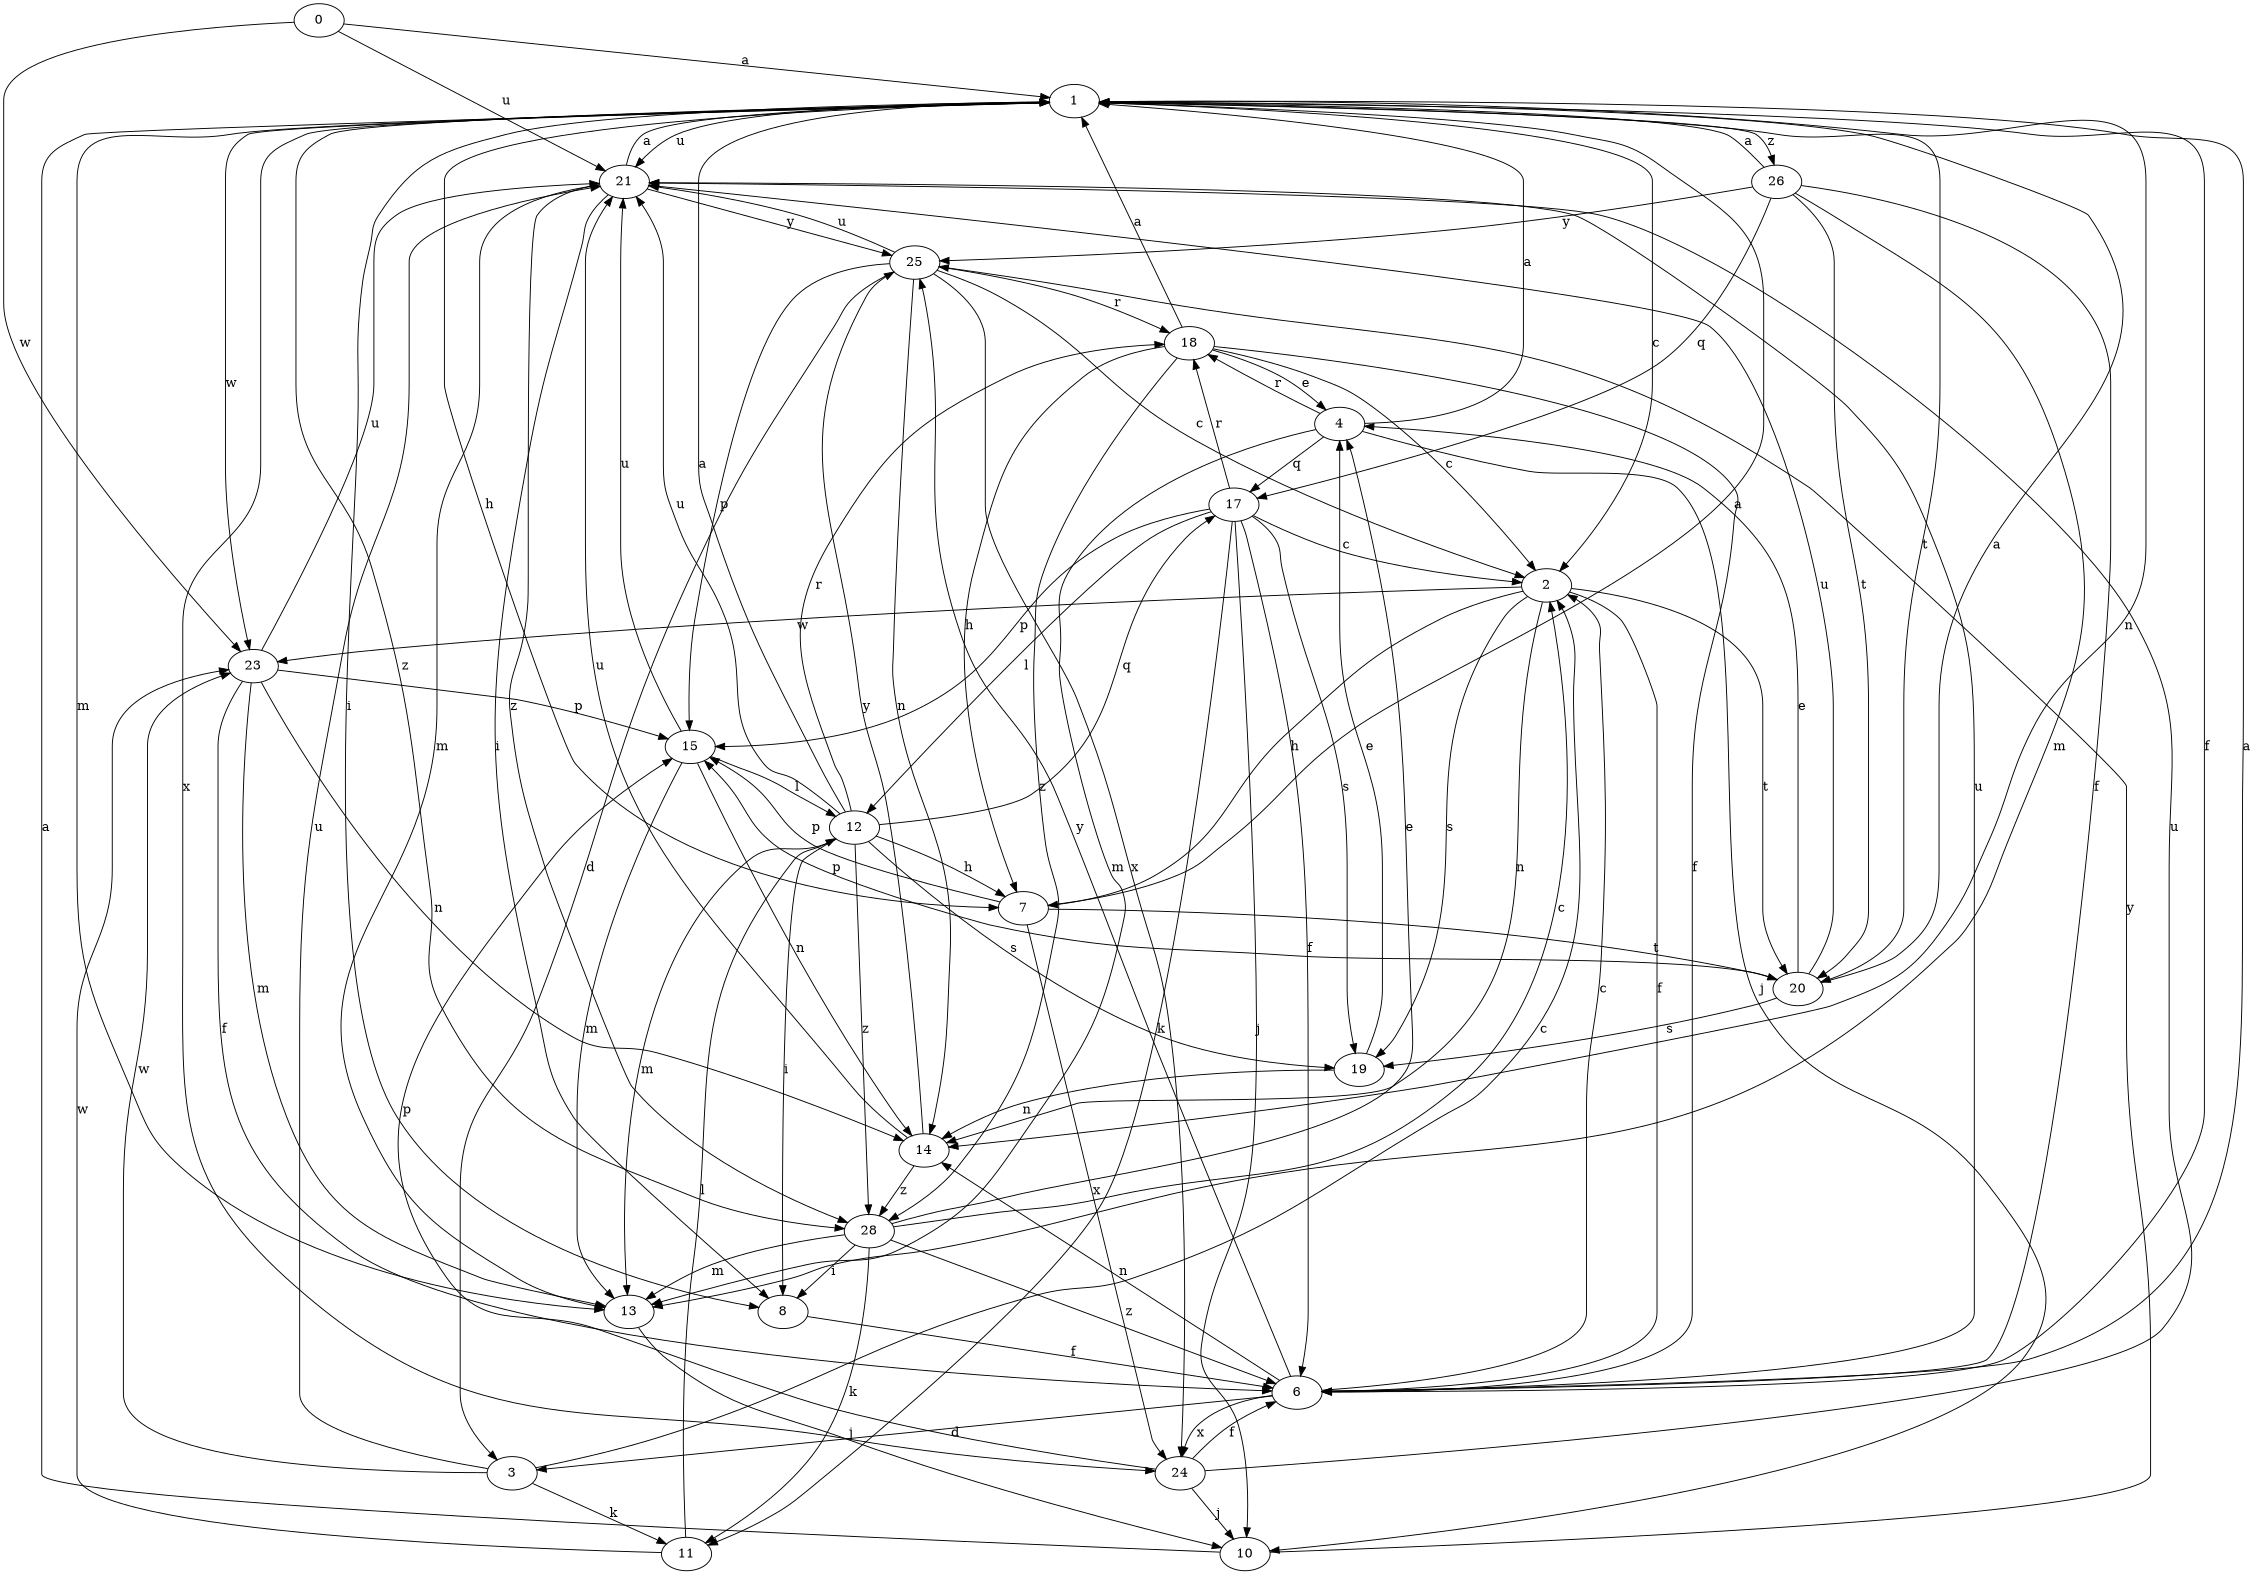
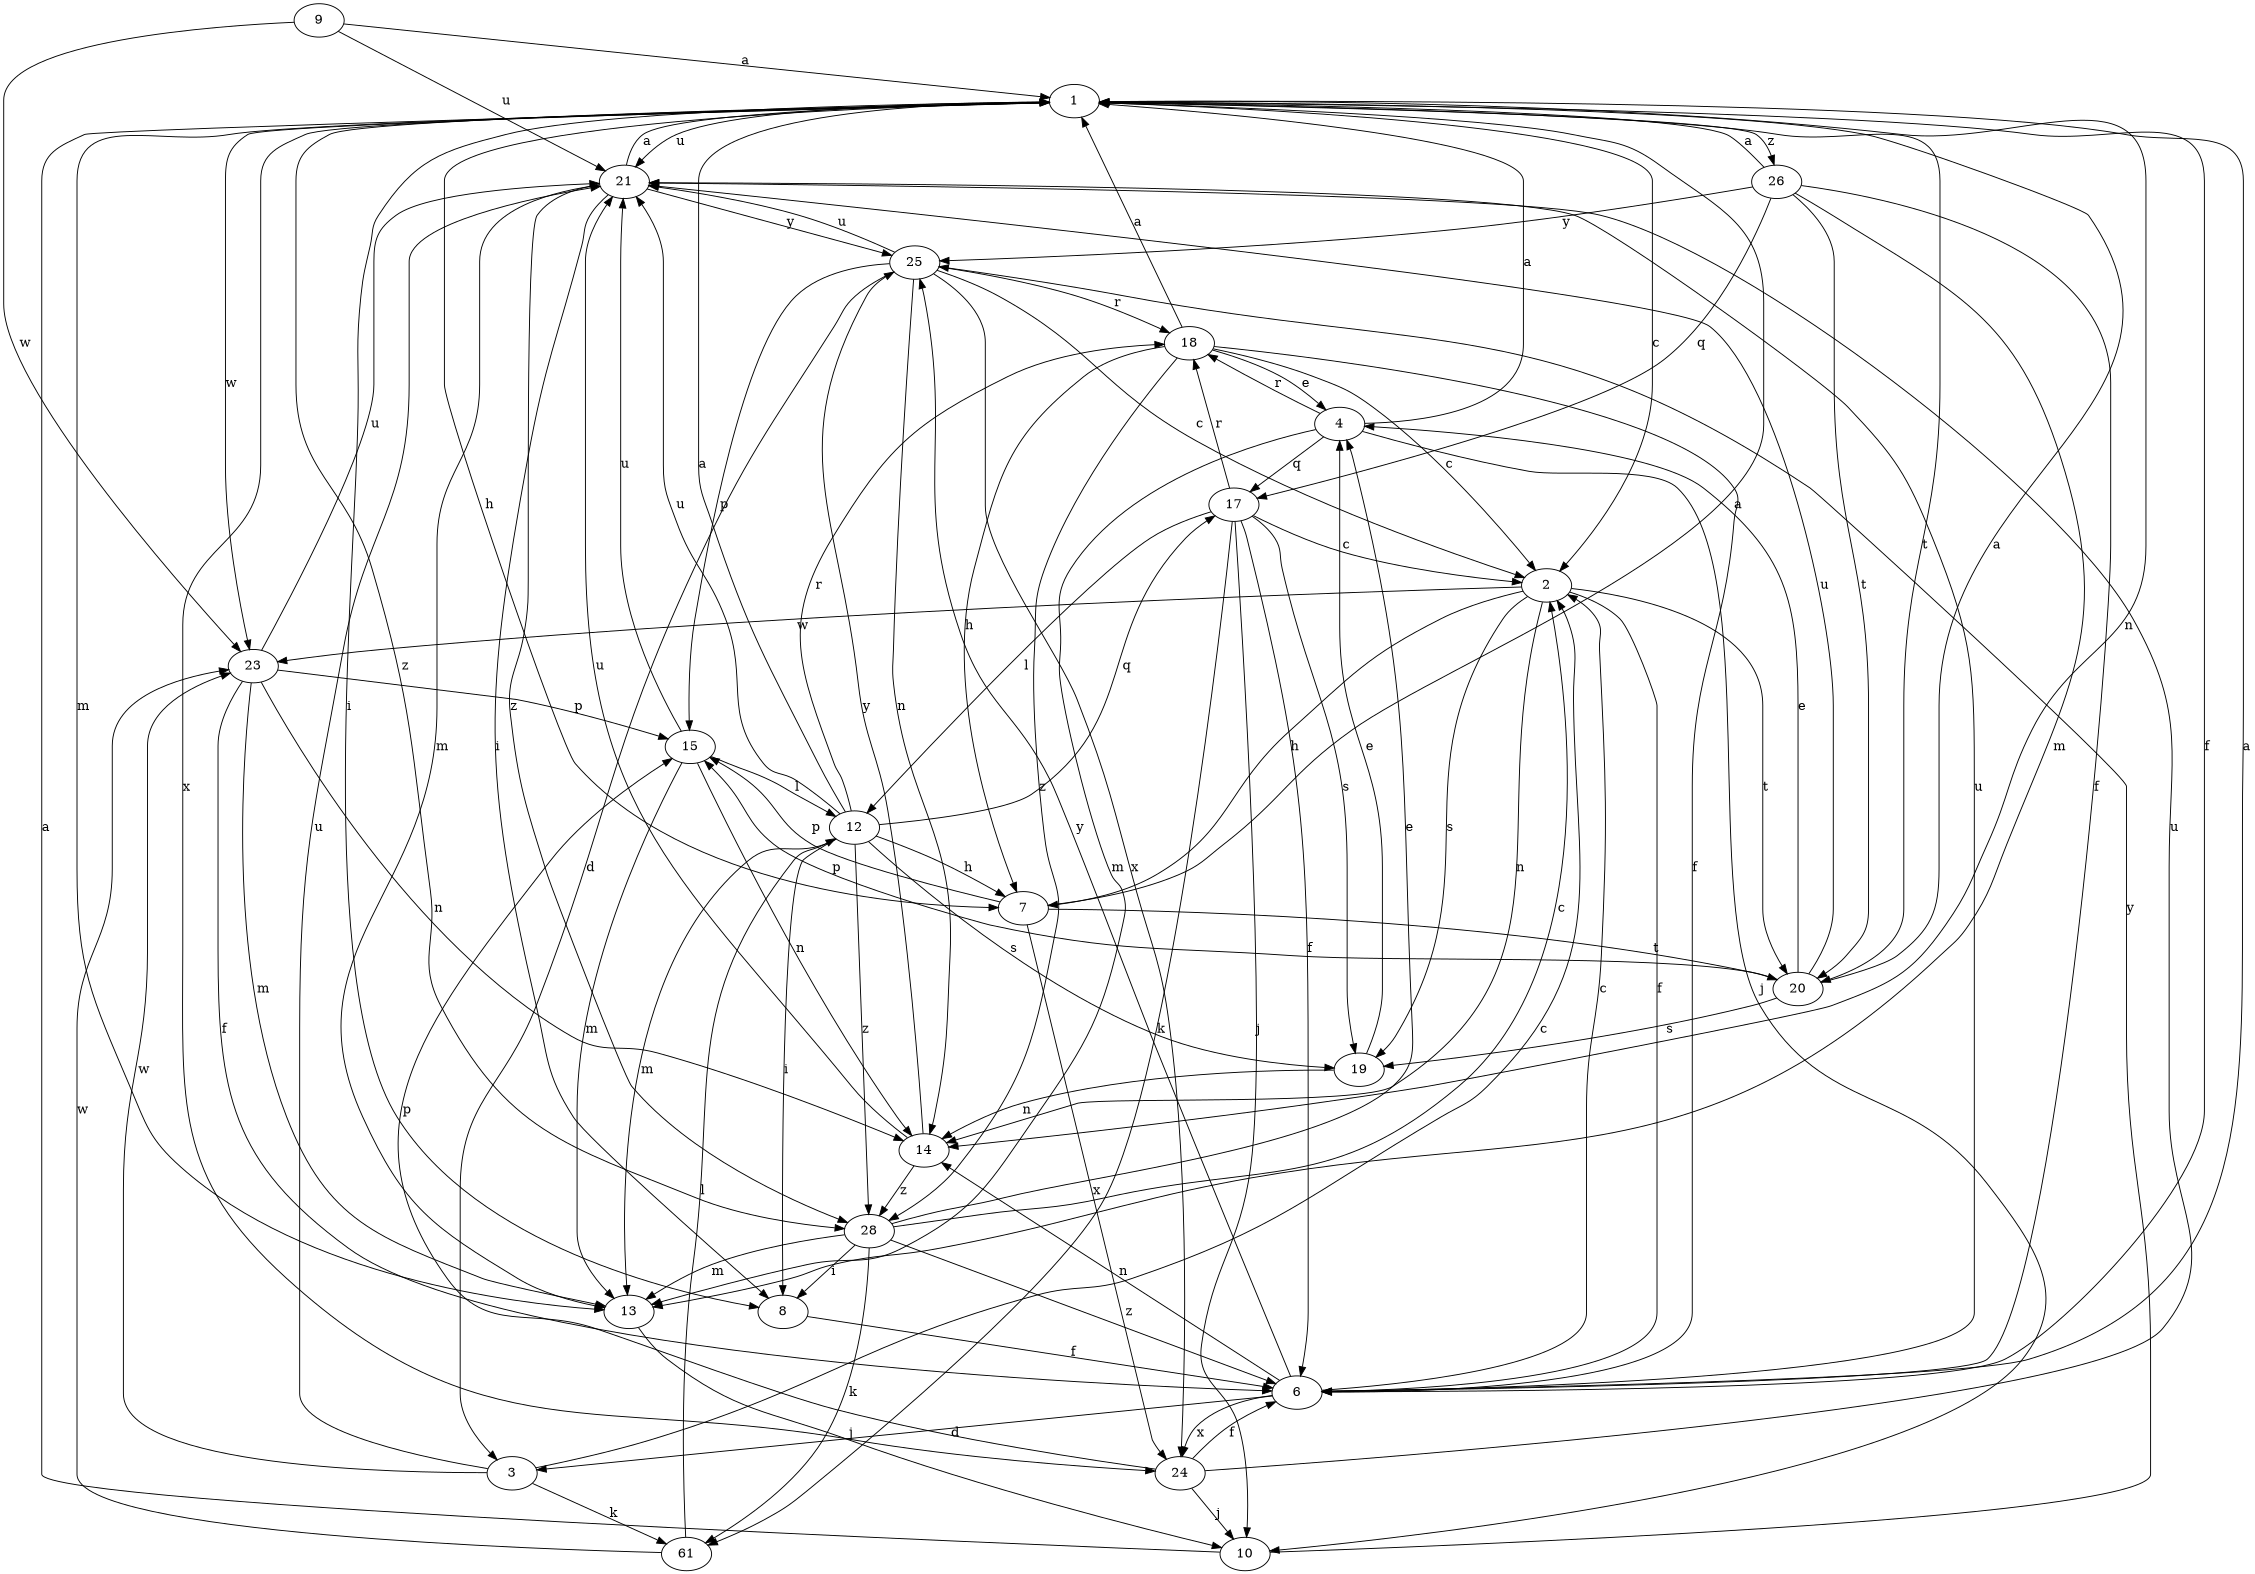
  strict digraph {
    fontname="DejaVu Serif"
    node [fontname="DejaVu Serif"]
    edge [fontname="DejaVu Serif"]
-   0
+   0 [label=9]
    1
    21
    23
    2
    6
    7
    8
    13
    14
    20
    24
    26
    28
    25
    15
    19
    3
    10
    4
    17
-   11
+   11 [label=61]
    12
    18
    0 -> 1 [label=a]
    0 -> 21 [label=u]
    0 -> 23 [label=w]
    1 -> 21 [label=u]
    1 -> 23 [label=w]
    1 -> 2 [label=c]
    1 -> 6 [label=f]
    1 -> 7 [label=h]
    1 -> 8 [label=i]
    1 -> 13 [label=m]
    1 -> 14 [label=n]
    1 -> 20 [label=t]
    1 -> 24 [label=x]
    1 -> 26 [label=z]
    1 -> 28 [label=z]
    21 -> 1 [label=a]
    21 -> 8 [label=i]
    21 -> 13 [label=m]
    21 -> 28 [label=z]
    21 -> 25 [label=y]
    23 -> 21 [label=u]
    23 -> 6 [label=f]
    23 -> 13 [label=m]
    23 -> 14 [label=n]
    23 -> 15 [label=p]
    2 -> 23 [label=w]
    2 -> 6 [label=f]
    2 -> 7 [label=h]
    2 -> 14 [label=n]
    2 -> 20 [label=t]
    2 -> 19 [label=s]
    6 -> 1 [label=a]
    6 -> 21 [label=u]
    6 -> 2 [label=c]
    6 -> 14 [label=n]
    6 -> 24 [label=x]
    6 -> 25 [label=y]
    6 -> 3 [label=d]
    7 -> 1 [label=a]
    7 -> 20 [label=t]
    7 -> 24 [label=x]
    7 -> 15 [label=p]
    8 -> 6 [label=f]
    13 -> 10 [label=j]
    14 -> 21 [label=u]
    14 -> 28 [label=z]
    14 -> 25 [label=y]
    20 -> 1 [label=a]
    20 -> 21 [label=u]
    20 -> 15 [label=p]
    20 -> 19 [label=s]
    20 -> 4 [label=e]
    24 -> 21 [label=u]
    24 -> 6 [label=f]
    24 -> 15 [label=p]
    24 -> 10 [label=j]
    26 -> 1 [label=a]
    26 -> 6 [label=f]
    26 -> 13 [label=m]
    26 -> 20 [label=t]
    26 -> 25 [label=y]
    26 -> 17 [label=q]
    28 -> 2 [label=c]
    28 -> 6 [label=z]
    28 -> 8 [label=i]
    28 -> 13 [label=m]
    28 -> 4 [label=e]
    28 -> 11 [label=k]
    25 -> 21 [label=u]
    25 -> 2 [label=c]
    25 -> 14 [label=n]
    25 -> 24 [label=x]
    25 -> 15 [label=p]
    25 -> 3 [label=d]
    25 -> 18 [label=r]
    15 -> 21 [label=u]
    15 -> 13 [label=m]
    15 -> 14 [label=n]
    15 -> 12 [label=l]
    19 -> 14 [label=n]
    19 -> 4 [label=e]
    3 -> 21 [label=u]
    3 -> 23 [label=w]
    3 -> 2 [label=c]
    3 -> 11 [label=k]
    10 -> 1 [label=a]
    10 -> 25 [label=y]
    4 -> 1 [label=a]
    4 -> 13 [label=m]
    4 -> 10 [label=j]
    4 -> 17 [label=q]
    4 -> 18 [label=r]
    17 -> 2 [label=c]
    17 -> 6 [label=f]
-   17 -> 15 [label=p]
    17 -> 19 [label=s]
    17 -> 10 [label=j]
    17 -> 11 [label=k]
    17 -> 12 [label=l]
    17 -> 18 [label=r]
    11 -> 23 [label=w]
    11 -> 12 [label=l]
    12 -> 1 [label=a]
    12 -> 21 [label=u]
    12 -> 7 [label=h]
    12 -> 8 [label=i]
    12 -> 13 [label=m]
    12 -> 28 [label=z]
    12 -> 19 [label=s]
    12 -> 17 [label=q]
    12 -> 18 [label=r]
    18 -> 1 [label=a]
    18 -> 2 [label=c]
    18 -> 6 [label=f]
    18 -> 7 [label=h]
    18 -> 28 [label=z]
    18 -> 4 [label=e]
  }
